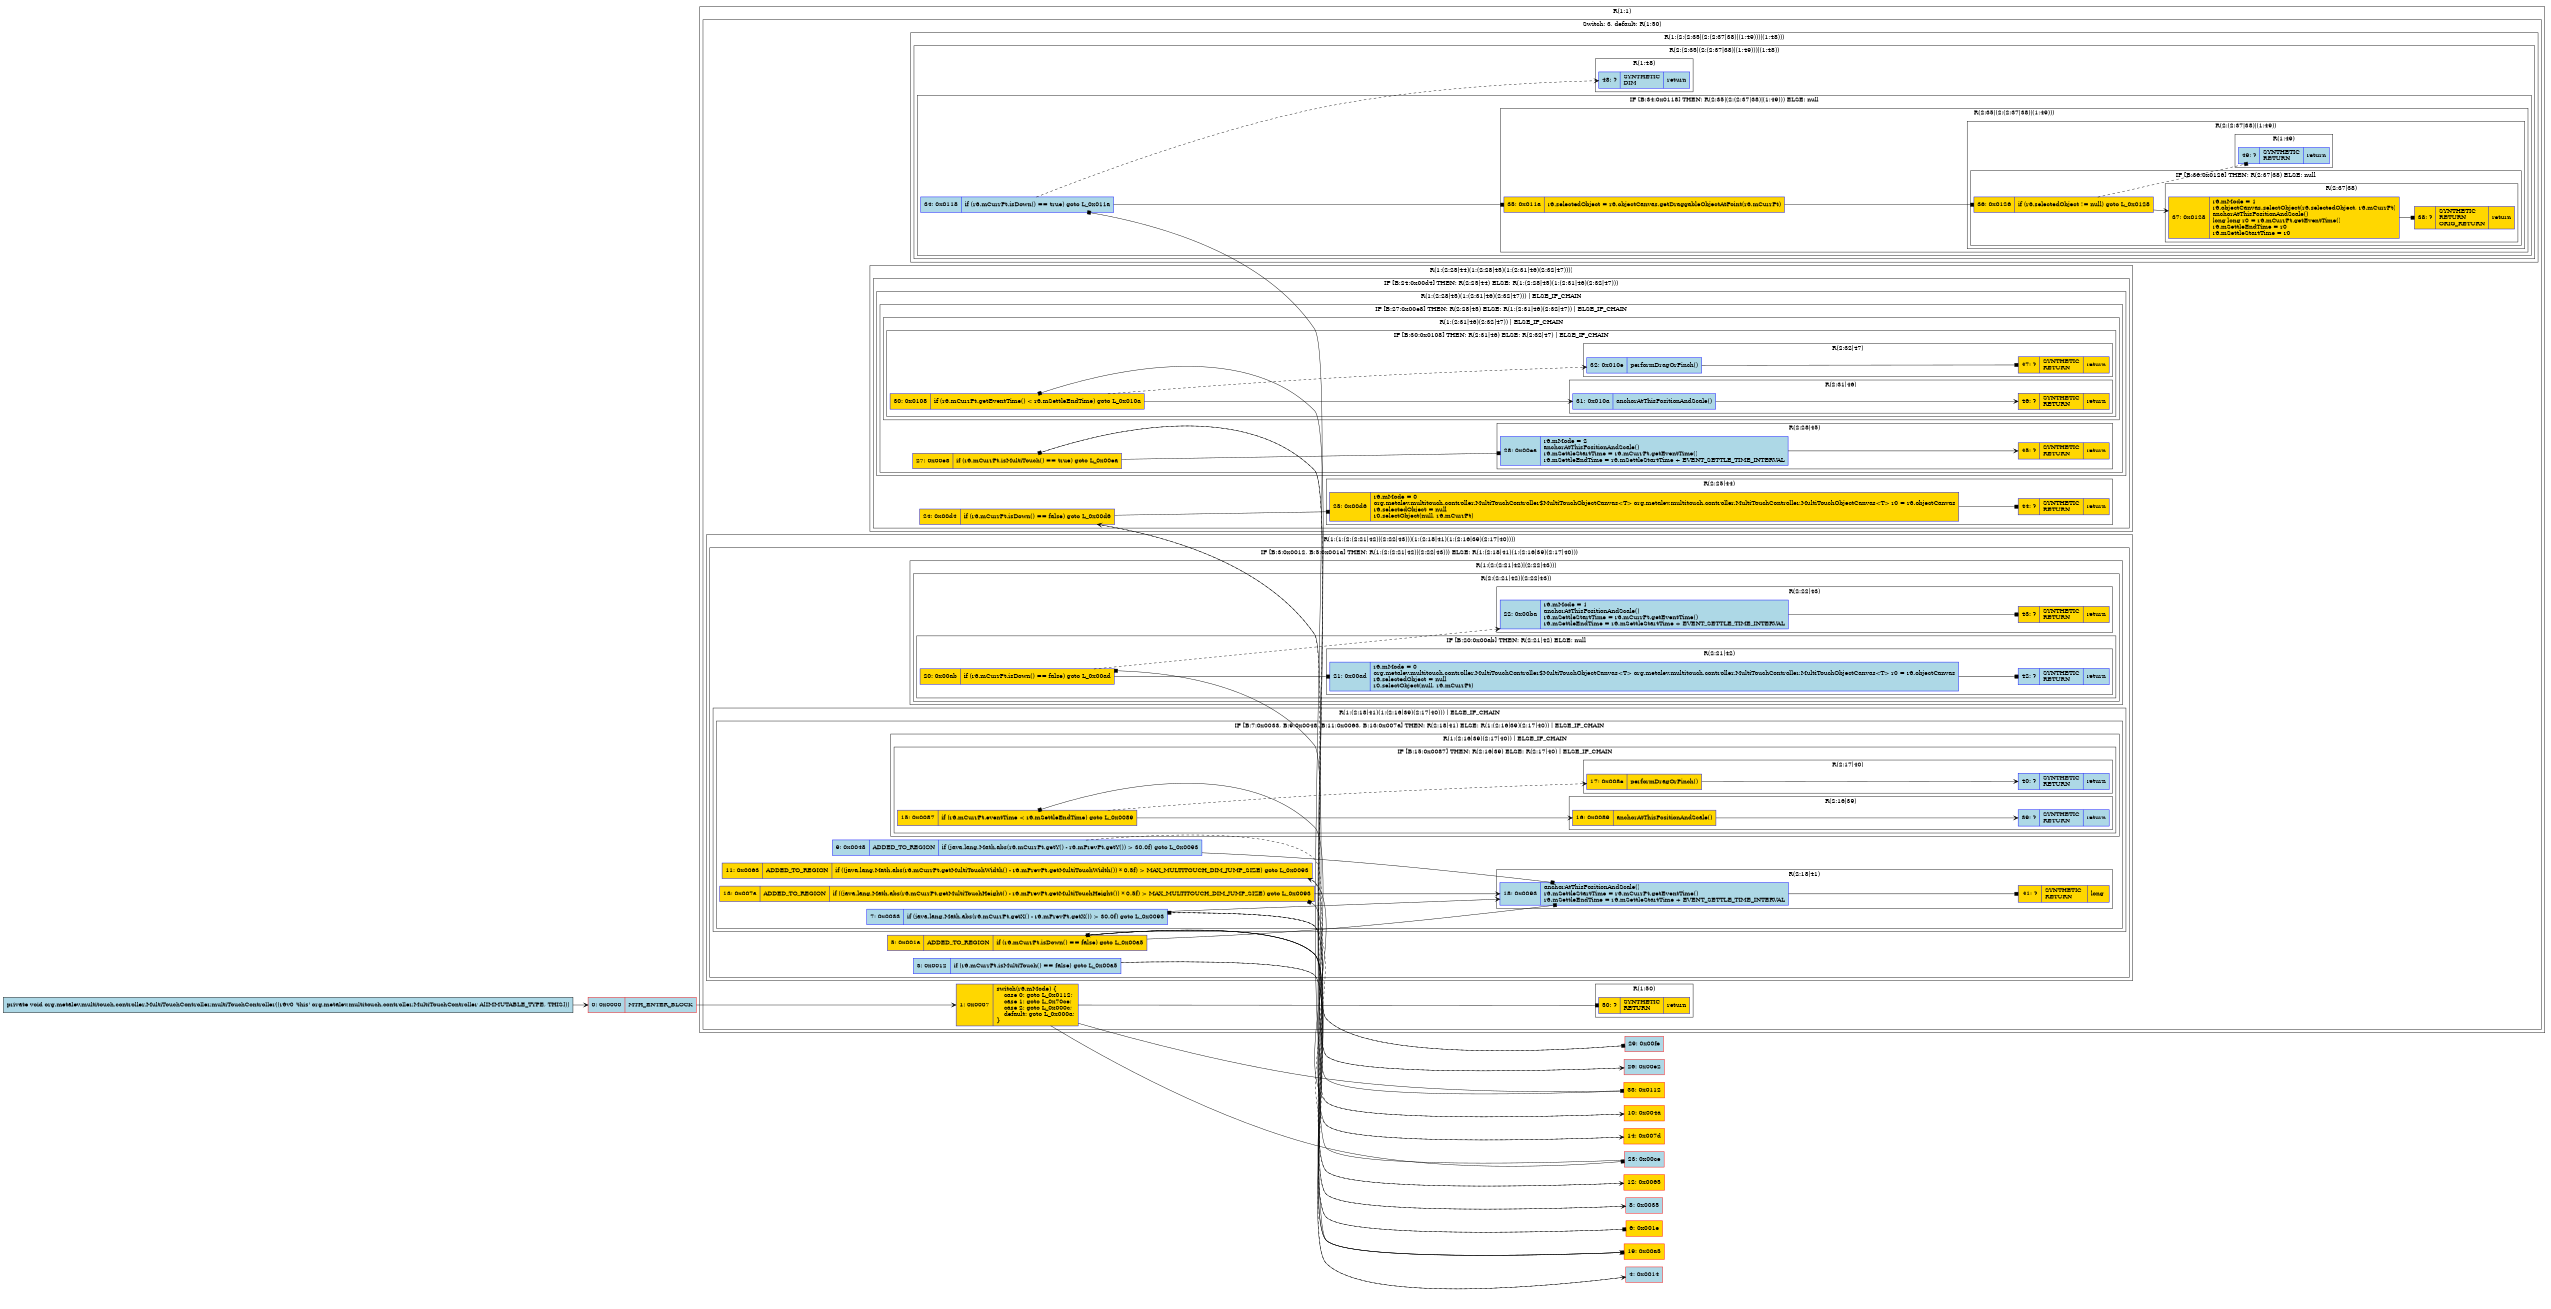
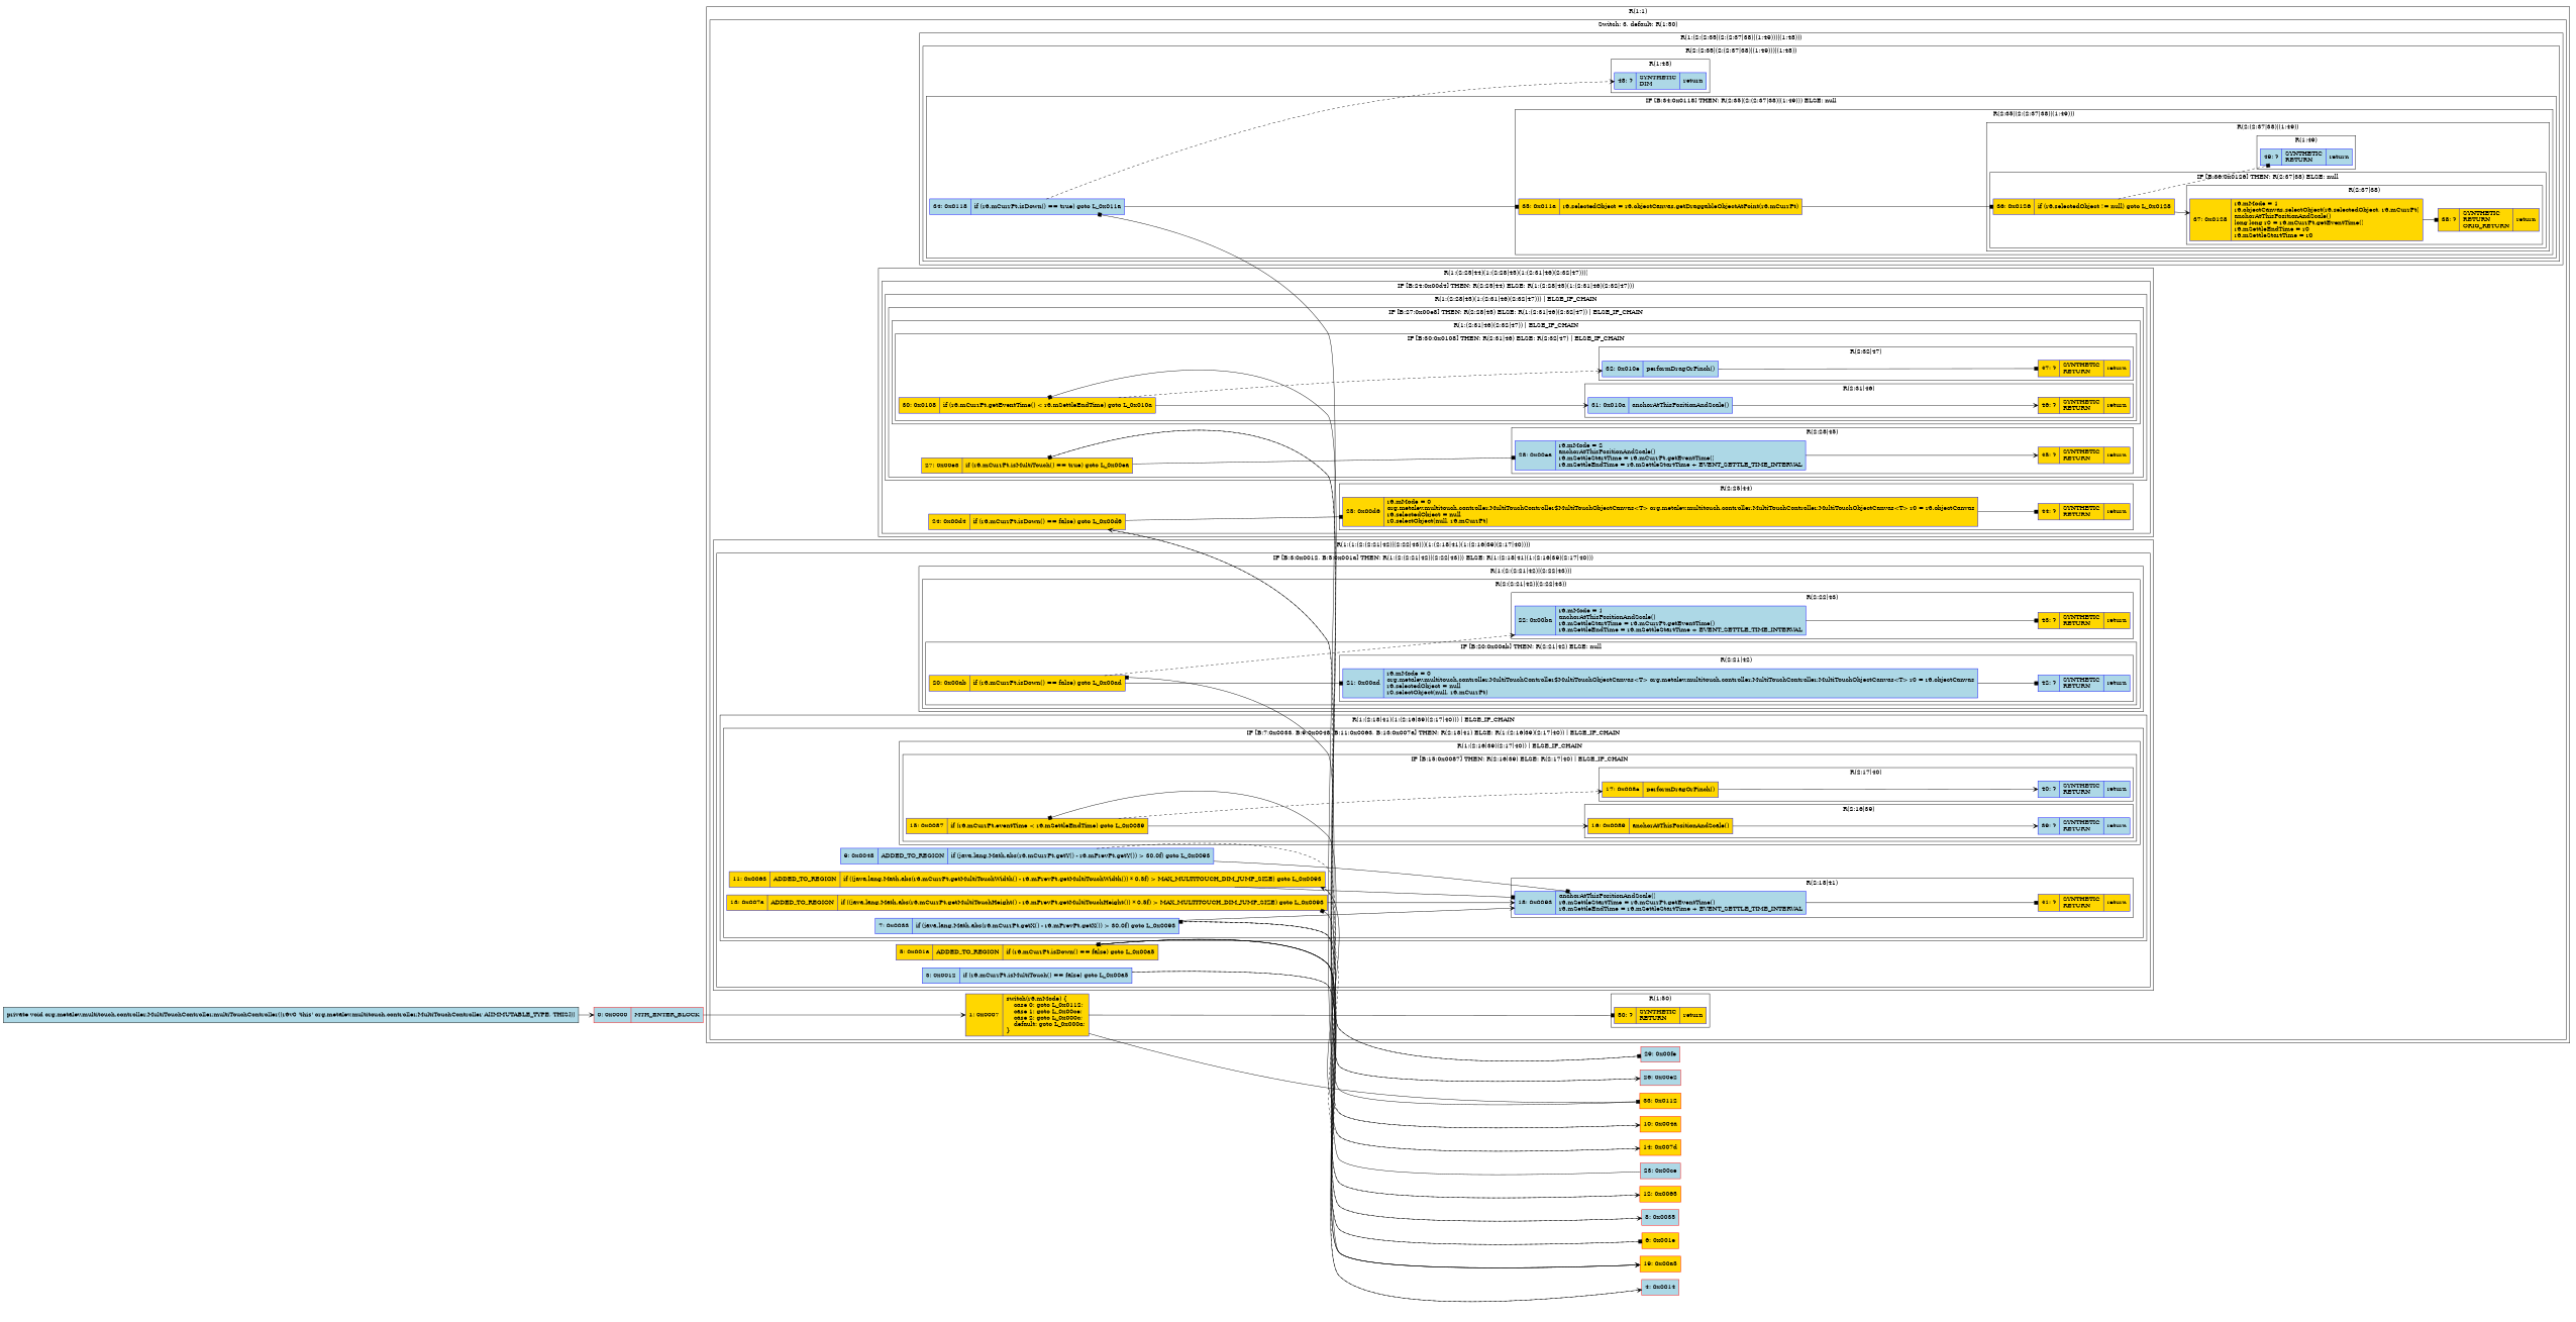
  digraph {
    rankdir=LR
    node [color=blue fillcolor=gold shape=record style=filled]
    edge [arrowhead=box]
    n1 [label="{37\:\ 0x0128|r6.mMode = 1\lr6.objectCanvas.selectObject(r6.selectedObject, r6.mCurrPt)\lanchorAtThisPositionAndScale()\llong long r0 = r6.mCurrPt.getEventTime()\lr6.mSettleEndTime = r0\lr6.mSettleStartTime = r0\l}"]
    n2 [label="{38\:\ ?|SYNTHETIC\lRETURN\lORIG_RETURN\l|return\l}"]
    n3 [label="{36\:\ 0x0126|if (r6.selectedObject != null) goto L_0x0128\l}"]
    n4 [fillcolor=lightblue label="{49\:\ ?|SYNTHETIC\lRETURN\l|return\l}"]
    n5 [label="{35\:\ 0x011a|r6.selectedObject = r6.objectCanvas.getDraggableObjectAtPoint(r6.mCurrPt)\l}"]
    n6 [fillcolor=lightblue label="{34\:\ 0x0118|if (r6.mCurrPt.isDown() == true) goto L_0x011a\l}"]
    n7 [fillcolor=lightblue label="{48\:\ ?|SYNTHETIC\lDIM\l|return\l}"]
    n8 [label="{25\:\ 0x00d6|r6.mMode = 0\lorg.metalev.multitouch.controller.MultiTouchController$MultiTouchObjectCanvas\<T\> org.metalev.multitouch.controller.MultiTouchController.MultiTouchObjectCanvas\<T\> r0 = r6.objectCanvas\lr6.selectedObject = null\lr0.selectObject(null, r6.mCurrPt)\l}"]
    n9 [label="{44\:\ ?|SYNTHETIC\lRETURN\l|return\l}"]
    n10 [fillcolor=lightblue label="{28\:\ 0x00ea|r6.mMode = 2\lanchorAtThisPositionAndScale()\lr6.mSettleStartTime = r6.mCurrPt.getEventTime()\lr6.mSettleEndTime = r6.mSettleStartTime + EVENT_SETTLE_TIME_INTERVAL\l}"]
    n11 [label="{45\:\ ?|SYNTHETIC\lRETURN\l|return\l}"]
    n12 [fillcolor=lightblue label="{31\:\ 0x010a|anchorAtThisPositionAndScale()\l}"]
    n13 [label="{46\:\ ?|SYNTHETIC\lRETURN\l|return\l}"]
    n14 [fillcolor=lightblue label="{32\:\ 0x010e|performDragOrPinch()\l}"]
    n15 [label="{47\:\ ?|SYNTHETIC\lRETURN\l|return\l}"]
    n16 [label="{30\:\ 0x0108|if (r6.mCurrPt.getEventTime() \< r6.mSettleEndTime) goto L_0x010a\l}"]
    n17 [label="{27\:\ 0x00e8|if (r6.mCurrPt.isMultiTouch() == true) goto L_0x00ea\l}"]
    n18 [label="{24\:\ 0x00d4|if (r6.mCurrPt.isDown() == false) goto L_0x00d6\l}"]
    n19 [fillcolor=lightblue label="{21\:\ 0x00ad|r6.mMode = 0\lorg.metalev.multitouch.controller.MultiTouchController$MultiTouchObjectCanvas\<T\> org.metalev.multitouch.controller.MultiTouchController.MultiTouchObjectCanvas\<T\> r0 = r6.objectCanvas\lr6.selectedObject = null\lr0.selectObject(null, r6.mCurrPt)\l}"]
    n20 [fillcolor=lightblue label="{42\:\ ?|SYNTHETIC\lRETURN\l|return\l}"]
    n21 [label="{20\:\ 0x00ab|if (r6.mCurrPt.isDown() == false) goto L_0x00ad\l}"]
    n22 [fillcolor=lightblue label="{22\:\ 0x00ba|r6.mMode = 1\lanchorAtThisPositionAndScale()\lr6.mSettleStartTime = r6.mCurrPt.getEventTime()\lr6.mSettleEndTime = r6.mSettleStartTime + EVENT_SETTLE_TIME_INTERVAL\l}"]
    n23 [label="{43\:\ ?|SYNTHETIC\lRETURN\l|return\l}"]
    n24 [fillcolor=lightblue label="{18\:\ 0x0093|anchorAtThisPositionAndScale()\lr6.mSettleStartTime = r6.mCurrPt.getEventTime()\lr6.mSettleEndTime = r6.mSettleStartTime + EVENT_SETTLE_TIME_INTERVAL\l}"]
-   n25 [label="{41\:\ ?|SYNTHETIC\lRETURN\l|long\l}"]
+   n25 [label="{41\:\ ?|SYNTHETIC\lRETURN\l|return\l}"]
    n26 [label="{16\:\ 0x0089|anchorAtThisPositionAndScale()\l}"]
    n27 [fillcolor=lightblue label="{39\:\ ?|SYNTHETIC\lRETURN\l|return\l}"]
    n28 [label="{17\:\ 0x008e|performDragOrPinch()\l}"]
    n29 [fillcolor=lightblue label="{40\:\ ?|SYNTHETIC\lRETURN\l|return\l}"]
    n30 [label="{15\:\ 0x0087|if (r6.mCurrPt.eventTime \< r6.mSettleEndTime) goto L_0x0089\l}"]
    n31 [fillcolor=lightblue label="{7\:\ 0x0033|if (java.lang.Math.abs(r6.mCurrPt.getX() \- r6.mPrevPt.getX()) \> 30.0f) goto L_0x0093\l}"]
    n32 [fillcolor=lightblue label="{9\:\ 0x0048|ADDED_TO_REGION\l|if (java.lang.Math.abs(r6.mCurrPt.getY() \- r6.mPrevPt.getY()) \> 30.0f) goto L_0x0093\l}"]
    n33 [label="{11\:\ 0x0063|ADDED_TO_REGION\l|if ((java.lang.Math.abs(r6.mCurrPt.getMultiTouchWidth() \- r6.mPrevPt.getMultiTouchWidth()) * 0.5f) \> MAX_MULTITOUCH_DIM_JUMP_SIZE) goto L_0x0093\l}"]
    n34 [label="{13\:\ 0x007a|ADDED_TO_REGION\l|if ((java.lang.Math.abs(r6.mCurrPt.getMultiTouchHeight() \- r6.mPrevPt.getMultiTouchHeight()) * 0.5f) \> MAX_MULTITOUCH_DIM_JUMP_SIZE) goto L_0x0093\l}"]
    n35 [fillcolor=lightblue label="{3\:\ 0x0012|if (r6.mCurrPt.isMultiTouch() == false) goto L_0x00a5\l}"]
    n36 [label="{5\:\ 0x001a|ADDED_TO_REGION\l|if (r6.mCurrPt.isDown() == false) goto L_0x00a5\l}"]
    n37 [label="{50\:\ ?|SYNTHETIC\lRETURN\l|return\l}"]
-   n38 [label="{1\:\ 0x0007|switch(r6.mMode) \{\l    case 0: goto L_0x0112;\l    case 1: goto L_0x70ce;\l    case 2: goto L_0x000c;\l    default: goto L_0x000a;\l\}\l}"]
+   n38 [label="{1\:\ 0x0007|switch(r6.mMode) \{\l    case 0: goto L_0x0112;\l    case 1: goto L_0x00ce;\l    case 2: goto L_0x000c;\l    default: goto L_0x000a;\l\}\l}"]
    n39 [color=red fillcolor=lightblue label="{29\:\ 0x00fe}"]
    n40 [color=red fillcolor=lightblue label="{26\:\ 0x00e2}"]
    n41 [color=red fillcolor=lightblue label="{8\:\ 0x0035}"]
    n42 [color=red label="{14\:\ 0x007d}"]
    n43 [color=red label="{10\:\ 0x004a}"]
    n44 [color=red label="{12\:\ 0x0065}"]
    n45 [color=red fillcolor=lightblue label="{4\:\ 0x0014}"]
    n46 [color=red label="{19\:\ 0x00a5}"]
    n47 [color=red label="{6\:\ 0x001e}"]
    n48 [color=red fillcolor=lightblue label="{23\:\ 0x00ce}"]
    n49 [color=red label="{33\:\ 0x0112}"]
    n50 [color=red fillcolor=lightblue label="{0\:\ 0x0000|MTH_ENTER_BLOCK\l}"]
    n51 [fillcolor=lightblue label="{private void org.metalev.multitouch.controller.MultiTouchController.multiTouchController((r6v0 'this' org.metalev.multitouch.controller.MultiTouchController A[IMMUTABLE_TYPE, THIS])) }" color=""]
    subgraph cluster_1 {
      label="R(1:1)"
      subgraph cluster_2 {
        label="Switch: 3, default: R(1:50)"
        n38
        subgraph cluster_3 {
          label="R(1:(2:(2:35|(2:(2:37|38)|(1:49)))|(1:48)))"
          subgraph cluster_4 {
            label="R(2:(2:35|(2:(2:37|38)|(1:49)))|(1:48))"
            subgraph cluster_5 {
              label="IF [B:34:0x0118] THEN: R(2:35|(2:(2:37|38)|(1:49))) ELSE: null"
              n6
              subgraph cluster_6 {
                label="R(2:35|(2:(2:37|38)|(1:49)))"
                n5
                subgraph cluster_7 {
                  label="R(2:(2:37|38)|(1:49))"
                  subgraph cluster_8 {
                    label="IF [B:36:0x0126] THEN: R(2:37|38) ELSE: null"
                    n3
                    subgraph cluster_9 {
                      label="R(2:37|38)"
                      n1
                      n2
                    }
                  }
                  subgraph cluster_10 {
                    label="R(1:49)"
                    n4
                  }
                }
              }
            }
            subgraph cluster_11 {
              label="R(1:48)"
              n7
            }
          }
        }
        subgraph cluster_12 {
          label="R(1:(2:25|44)(1:(2:28|45)(1:(2:31|46)(2:32|47))))"
          subgraph cluster_13 {
            label="IF [B:24:0x00d4] THEN: R(2:25|44) ELSE: R(1:(2:28|45)(1:(2:31|46)(2:32|47)))"
            n18
            subgraph cluster_14 {
              label="R(2:25|44)"
              n8
              n9
            }
            subgraph cluster_15 {
              label="R(1:(2:28|45)(1:(2:31|46)(2:32|47))) | ELSE_IF_CHAIN\l"
              subgraph cluster_16 {
                label="IF [B:27:0x00e8] THEN: R(2:28|45) ELSE: R(1:(2:31|46)(2:32|47)) | ELSE_IF_CHAIN\l"
                n17
                subgraph cluster_17 {
                  label="R(2:28|45)"
                  n10
                  n11
                }
                subgraph cluster_18 {
                  label="R(1:(2:31|46)(2:32|47)) | ELSE_IF_CHAIN\l"
                  subgraph cluster_19 {
                    label="IF [B:30:0x0108] THEN: R(2:31|46) ELSE: R(2:32|47) | ELSE_IF_CHAIN\l"
                    n16
                    subgraph cluster_20 {
                      label="R(2:31|46)"
                      n12
                      n13
                    }
                    subgraph cluster_21 {
                      label="R(2:32|47)"
                      n14
                      n15
                    }
                  }
                }
              }
            }
          }
        }
        subgraph cluster_22 {
          label="R(1:(1:(2:(2:21|42)|(2:22|43)))(1:(2:18|41)(1:(2:16|39)(2:17|40))))"
          subgraph cluster_23 {
            label="IF [B:3:0x0012, B:5:0x001a] THEN: R(1:(2:(2:21|42)|(2:22|43))) ELSE: R(1:(2:18|41)(1:(2:16|39)(2:17|40)))"
            n35
            n36
            subgraph cluster_24 {
              label="R(1:(2:(2:21|42)|(2:22|43)))"
              subgraph cluster_25 {
                label="R(2:(2:21|42)|(2:22|43))"
                subgraph cluster_26 {
                  label="IF [B:20:0x00ab] THEN: R(2:21|42) ELSE: null"
                  n21
                  subgraph cluster_27 {
                    label="R(2:21|42)"
                    n19
                    n20
                  }
                }
                subgraph cluster_28 {
                  label="R(2:22|43)"
                  n22
                  n23
                }
              }
            }
            subgraph cluster_29 {
              label="R(1:(2:18|41)(1:(2:16|39)(2:17|40))) | ELSE_IF_CHAIN\l"
              subgraph cluster_30 {
                label="IF [B:7:0x0033, B:9:0x0048, B:11:0x0063, B:13:0x007a] THEN: R(2:18|41) ELSE: R(1:(2:16|39)(2:17|40)) | ELSE_IF_CHAIN\l"
                n31
                n32
                n33
                n34
                subgraph cluster_31 {
                  label="R(2:18|41)"
                  n24
                  n25
                }
                subgraph cluster_32 {
                  label="R(1:(2:16|39)(2:17|40)) | ELSE_IF_CHAIN\l"
                  subgraph cluster_33 {
                    label="IF [B:15:0x0087] THEN: R(2:16|39) ELSE: R(2:17|40) | ELSE_IF_CHAIN\l"
                    n30
                    subgraph cluster_34 {
                      label="R(2:16|39)"
                      n26
                      n27
                    }
                    subgraph cluster_35 {
                      label="R(2:17|40)"
                      n28
                      n29
                    }
                  }
                }
              }
            }
          }
        }
        subgraph cluster_36 {
          label="R(1:50)"
          n37
        }
      }
    }
    n1 -> n2
    n3 -> n1 [arrowhead=vee]
    n3 -> n4 [style=dashed]
    n5 -> n3
    n6 -> n5
    n6 -> n7 [arrowhead=vee style=dashed]
    n8 -> n9
    n10 -> n11 [arrowhead=vee]
    n12 -> n13 [arrowhead=vee]
    n14 -> n15
    n16 -> n12 [arrowhead=vee]
    n16 -> n14 [arrowhead=vee style=dashed]
    n17 -> n10
    n17 -> n39 [style=dashed]
    n18 -> n8
    n18 -> n40 [arrowhead=vee style=dashed]
    n19 -> n20
    n21 -> n19
    n21 -> n22 [arrowhead=vee style=dashed]
    n22 -> n23
    n24 -> n25
    n26 -> n27 [arrowhead=vee]
    n28 -> n29 [arrowhead=vee]
    n30 -> n26 [arrowhead=vee]
    n30 -> n28 [arrowhead=vee style=dashed]
    n31 -> n24 [arrowhead=vee]
    n31 -> n41 [arrowhead=vee style=dashed]
    n31 -> n42 [arrowhead=vee style=dashed]
    n32 -> n24
    n32 -> n43 [arrowhead=vee style=dashed]
-   n36 -> n24
+   n33 -> n24
    n33 -> n44 [arrowhead=vee style=dashed]
    n34 -> n24 [arrowhead=vee]
    n35 -> n45 [arrowhead=vee style=dashed]
    n35 -> n46 [arrowhead=vee]
-   n36 -> n46
+   n36 -> n46 [arrowhead=vee]
    n36 -> n47 [style=dashed]
    n38 -> n37
-   n38 -> n48
    n38 -> n49
    n39 -> n16
    n40 -> n17
    n41 -> n36
    n42 -> n30
    n43 -> n33 [arrowhead=vee]
    n44 -> n34
    n45 -> n36 [arrowhead=vee]
    n46 -> n21
    n47 -> n31
    n48 -> n18 [arrowhead=vee]
    n49 -> n6
    n50 -> n38 [arrowhead=vee]
    n51 -> n50 [arrowhead=vee]
  }
